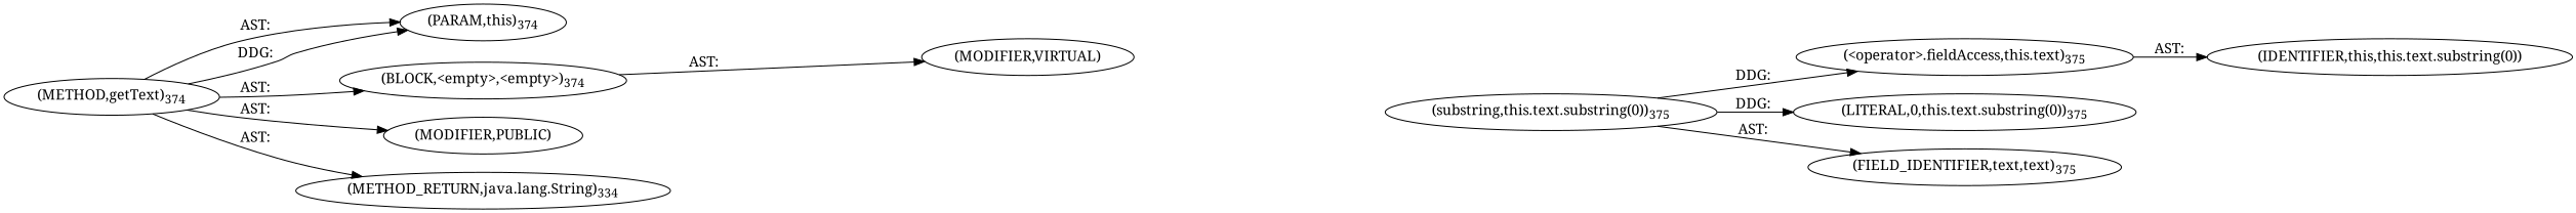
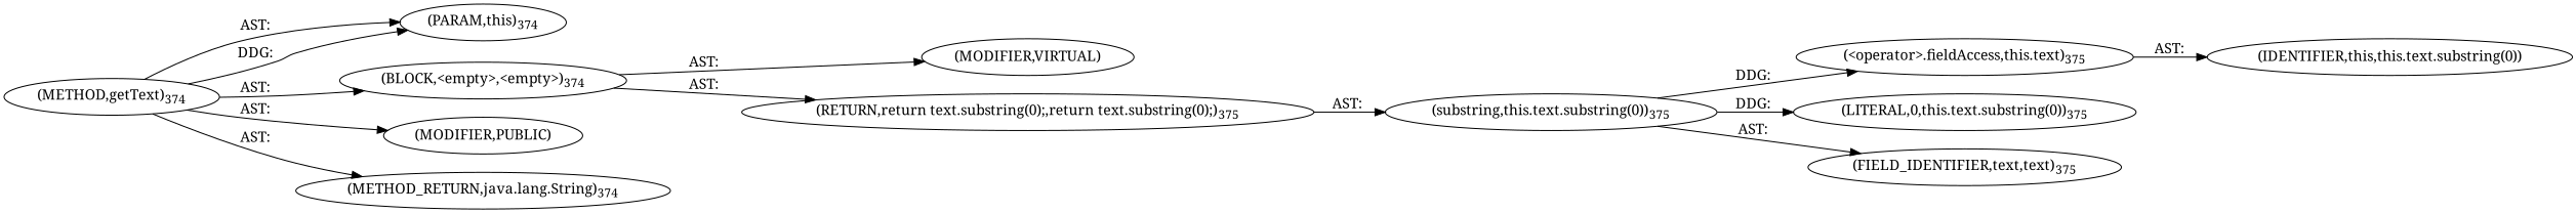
  digraph {
    fontname="Noto Serif"
    rankdir=LR
    node [fontname="Noto Serif"]
    edge [fontname="Noto Serif"]
    n1 [label=<(METHOD,getText)<SUB>374</SUB>>]
    n2 [label=<(PARAM,this)<SUB>374</SUB>>]
    n3 [label=<(BLOCK,&lt;empty&gt;,&lt;empty&gt;)<SUB>374</SUB>>]
    n4 [label=<(MODIFIER,PUBLIC)>]
-   n5 [label=<(METHOD_RETURN,java.lang.String)<SUB>334</SUB>>]
+   n5 [label=<(METHOD_RETURN,java.lang.String)<SUB>374</SUB>>]
    n6 [label=<(MODIFIER,VIRTUAL)>]
+   n7 [label=<(RETURN,return text.substring(0);,return text.substring(0);)<SUB>375</SUB>>]
    n8 [label=<(substring,this.text.substring(0))<SUB>375</SUB>>]
    n9 [label=<(&lt;operator&gt;.fieldAccess,this.text)<SUB>375</SUB>>]
    n10 [label=<(LITERAL,0,this.text.substring(0))<SUB>375</SUB>>]
    n11 [label=<(FIELD_IDENTIFIER,text,text)<SUB>375</SUB>>]
    n12 [label=<(IDENTIFIER,this,this.text.substring(0))>]
    n1 -> n2 [label="AST: "]
    n1 -> n2 [label="DDG: "]
    n1 -> n3 [label="AST: "]
    n1 -> n4 [label="AST: "]
    n1 -> n5 [label="AST: "]
    n3 -> n6 [label="AST: "]
+   n3 -> n7 [label="AST: "]
+   n7 -> n8 [label="AST: "]
    n8 -> n9 [label="DDG: "]
    n8 -> n10 [label="DDG: "]
    n8 -> n11 [label="AST: "]
    n9 -> n12 [label="AST: "]
  }
